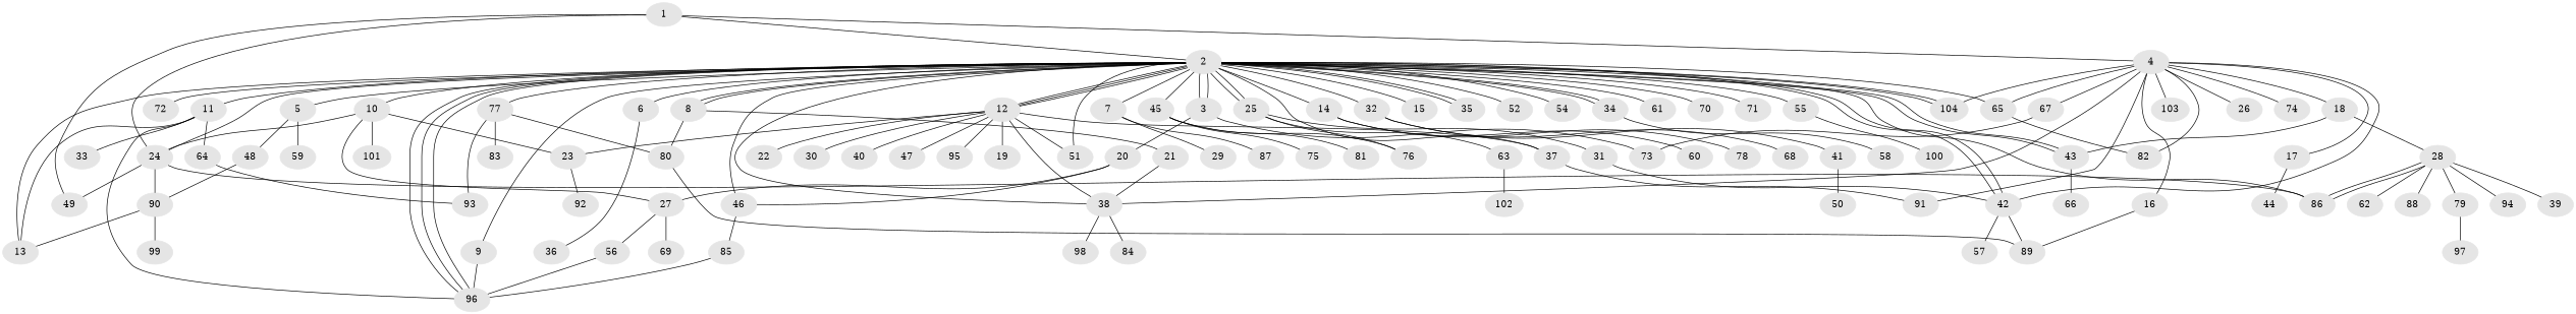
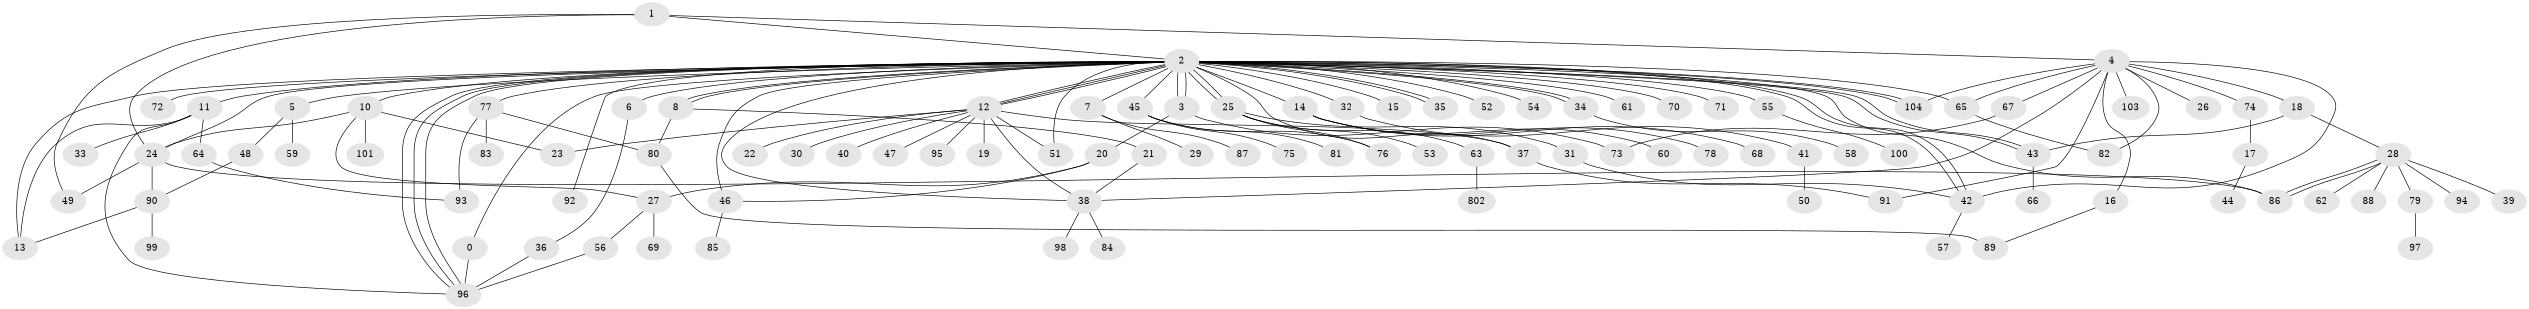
  graph {
    node [color=gray90 style=filled]
    1
    2
    4
    24
    49
    3
    5
    6
    7
    8
-   9
+   9 [label=0]
    10
    11
    12
    13
    14
    15
    25
    32
    34
    35
    37
    38
    42
    43
    45
    46
    51
    52
    54
    55
    61
    65
    70
    71
    72
    77
    86
    92
    96
    104
    16
    17
    18
    26
    67
    74
    82
    91
    103
    90
    20
    73
    48
    59
    36
    29
    87
    21
    80
    23
    27
    101
    33
    64
    19
    22
    30
    40
    47
    95
    60
    78
    31
+   53
    63
    76
    41
    68
    58
    84
    98
    89
    57
    66
    75
    81
    85
    100
    93
    83
    44
    28
    56
    69
    39
    62
    79
    88
    94
    99
-   102
+   102 [label=802]
    97
    50
    1 -- 2
    1 -- 4
    1 -- 24
    1 -- 49
    2 -- 24
    2 -- 3
    2 -- 3
    2 -- 5
    2 -- 6
    2 -- 7
    2 -- 8
    2 -- 8
    2 -- 9
    2 -- 10
    2 -- 11
    2 -- 12
    2 -- 12
    2 -- 12
    2 -- 13
    2 -- 14
    2 -- 15
    2 -- 25
    2 -- 25
    2 -- 32
    2 -- 34
    2 -- 34
    2 -- 35
    2 -- 35
    2 -- 37
    2 -- 38
    2 -- 42
    2 -- 42
    2 -- 43
    2 -- 43
    2 -- 45
    2 -- 46
    2 -- 51
    2 -- 52
    2 -- 54
    2 -- 55
    2 -- 61
    2 -- 65
    2 -- 70
    2 -- 71
    2 -- 72
    2 -- 77
    2 -- 86
-   23 -- 92
+   2 -- 92
    2 -- 96
    2 -- 96
    2 -- 96
    2 -- 104
    2 -- 104
    4 -- 38
    4 -- 42
    4 -- 65
    4 -- 104
    4 -- 16
-   4 -- 17
+   74 -- 17
    4 -- 18
    4 -- 26
    4 -- 67
    4 -- 74
    4 -- 82
    4 -- 91
    4 -- 103
    24 -- 49
    24 -- 86
    24 -- 90
    3 -- 20
    3 -- 73
    5 -- 48
    5 -- 59
    6 -- 36
    7 -- 29
    7 -- 87
    8 -- 21
    8 -- 80
    9 -- 96
    10 -- 24
    10 -- 23
    10 -- 27
    10 -- 101
    11 -- 13
    11 -- 96
    11 -- 33
    11 -- 64
    12 -- 37
    12 -- 38
    12 -- 51
    12 -- 23
    12 -- 19
    12 -- 22
    12 -- 30
    12 -- 40
    12 -- 47
    12 -- 95
    14 -- 60
    14 -- 78
    25 -- 31
+   25 -- 53
    25 -- 63
    25 -- 76
    32 -- 41
-   32 -- 68
+   14 -- 68
    34 -- 58
    37 -- 91
    38 -- 84
    38 -- 98
-   42 -- 89
    42 -- 57
    43 -- 66
    45 -- 76
    45 -- 75
    45 -- 81
    46 -- 85
    55 -- 100
    65 -- 82
    77 -- 80
    77 -- 93
    77 -- 83
    16 -- 89
    17 -- 44
    18 -- 43
    18 -- 28
    67 -- 73
    90 -- 13
    90 -- 99
    20 -- 46
    20 -- 27
    48 -- 90
-   85 -- 96
+   36 -- 96
    21 -- 38
    80 -- 89
    27 -- 56
    27 -- 69
    64 -- 93
    31 -- 42
    63 -- 102
    41 -- 50
    28 -- 86
    28 -- 86
    28 -- 39
    28 -- 62
    28 -- 79
    28 -- 88
    28 -- 94
    56 -- 96
    79 -- 97
  }
